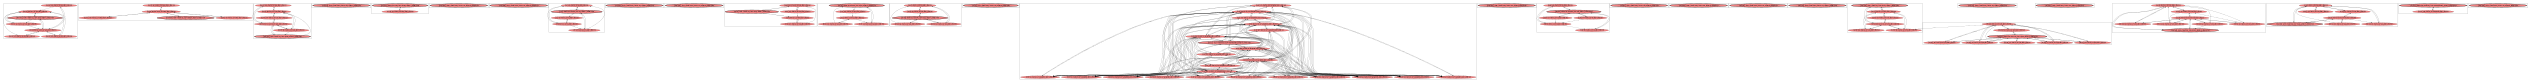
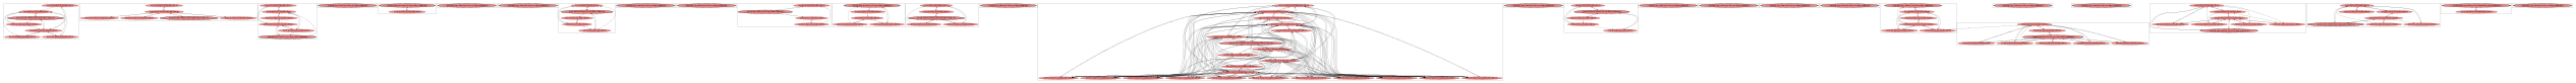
  digraph {
    fontname="Fira Sans"
    node [fillcolor=lightcoral fontname="Fira Sans" shape=ellipse style=filled]
    edge [fontname="Fira Sans"]
    n1 [label="[108/109]  %36 = load i32, i32* %j70, align 4, !dbg !1458"]
    n2 [label="[103/110]  store i32 0, i32* %j70, align 4, !dbg !1456"]
    n3 [label="[101/112]  store i32 %inc97, i32* %j70, align 4, !dbg !1493"]
    n4 [fontsize=20 label="[100/113]  %46 = load i32, i32* %j70, align 4, !dbg !1477" penwidth=3.0]
    n5 [label="[102/111]  %58 = load i32, i32* %j70, align 4, !dbg !1493"]
    n6 [label="[104/105]  %51 = load i32, i32* %j70, align 4, !dbg !1481"]
    n7 [label="[106/107]  %56 = load i32, i32* %j70, align 4, !dbg !1490"]
    n8 [label="[184/185]  %61 = load i32, i32* %expn, align 4, !dbg !1504"]
    n9 [label="[177/188]  store i32 %inc174, i32* %expn, align 4, !dbg !1612"]
    n10 [fontsize=20 label="[176/189]  %97 = load i32, i32* %expn, align 4, !dbg !1591" penwidth=3.0]
    n11 [label="[180/181]  %18 = load i32, i32* %expn, align 4, !dbg !1372"]
    n12 [label="[186/187]  %100 = load i32, i32* %expn, align 4, !dbg !1600"]
+   n13 [label="[182/183]  %102 = load i32, i32* %expn, align 4, !dbg !1612"]
    n14 [label="[166/173]  %90 = load i32, i32* %j138, align 4, !dbg !1575"]
    n15 [label="[167/172]  store i32 0, i32* %j138, align 4, !dbg !1557"]
    n16 [label="[165/174]  store i32 %inc159, i32* %j138, align 4, !dbg !1587"]
    n17 [fontsize=20 label="[164/175]  %96 = load i32, i32* %j138, align 4, !dbg !1587" penwidth=3.0]
    n18 [label="[170/171]  %85 = load i32, i32* %j138, align 4, !dbg !1559"]
    n19 [label="[168/169]  %94 = load i32, i32* %j138, align 4, !dbg !1579"]
    n20 [fontsize=20 label="[212/213]  %29 = load i32**, i32*** %b, align 8, !dbg !1431" penwidth=3.0]
    n21 [fontsize=20 label="[214/217]  store i32 %68, i32* %tmp, align 4, !dbg !1528" penwidth=3.0]
    n22 [label="[215/216]  %78 = load i32, i32* %tmp, align 4, !dbg !1538"]
    n23 [fontsize=20 label="[218/219]  %69 = load i32**, i32*** %c, align 8, !dbg !1529" penwidth=3.0]
    n24 [fontsize=20 label="[208/209]  %87 = load i32**, i32*** %c, align 8, !dbg !1572" penwidth=3.0]
    n25 [label="[1/8]  %20 = load i32, i32* %j, align 4, !dbg !1390"]
    n26 [fontsize=20 label="[0/9]  store i32 %inc41, i32* %j, align 4, !dbg !1402" penwidth=3.0]
    n27 [label="[2/7]  store i32 0, i32* %j, align 4, !dbg !1388"]
    n28 [label="[3/4]  %25 = load i32, i32* %j, align 4, !dbg !1402"]
    n29 [label="[5/6]  %24 = load i32, i32* %j, align 4, !dbg !1399"]
    n30 [fontsize=20 label="[222/223]  %74 = load i32**, i32*** %c, align 8, !dbg !1534" penwidth=3.0]
    n31 [fontsize=20 label="[230/231]  %53 = load i32**, i32*** %c, align 8, !dbg !1488" penwidth=3.0]
    n32 [label="[79/86]  store i32 %inc64, i32* %i46, align 4, !dbg !1441"]
-   n33 [label="[80/85]  %34 = load i32, i32* %i46, align 4, !dbg !1441"]
    n34 [fontsize=20 label="[78/87]  %30 = load i32, i32* %i46, align 4, !dbg !1432" penwidth=3.0]
    n35 [label="[82/83]  %27 = load i32, i32* %i46, align 4, !dbg !1415"]
    n36 [label="[81/84]  store i32 0, i32* %i46, align 4, !dbg !1413"]
    n37 [fontsize=20 label="[68/77]  store i32 %inc61, i32* %j50, align 4, !dbg !1436" penwidth=3.0]
    n38 [label="[69/76]  %32 = load i32, i32* %j50, align 4, !dbg !1433"]
    n39 [label="[73/74]  %33 = load i32, i32* %j50, align 4, !dbg !1436"]
    n40 [label="[71/72]  %28 = load i32, i32* %j50, align 4, !dbg !1424"]
    n41 [label="[70/75]  store i32 0, i32* %j50, align 4, !dbg !1422"]
    n42 [label="[60/65]  store i32 0, i32* %i28, align 4, !dbg !1379"]
    n43 [label="[59/66]  %19 = load i32, i32* %i28, align 4, !dbg !1381"]
    n44 [label="[63/64]  %22 = load i32, i32* %i28, align 4, !dbg !1398"]
    n45 [label="[61/62]  %26 = load i32, i32* %i28, align 4, !dbg !1407"]
    n46 [fontsize=20 label="[58/67]  store i32 %inc44, i32* %i28, align 4, !dbg !1407" penwidth=3.0]
    n47 [fontsize=20 label="[56/57]  %21 = load i32**, i32*** %a, align 8, !dbg !1397" penwidth=3.0]
    n48 [label="[28/29]  %55 = load i32*, i32** %arrayidx93, align 8, !dbg !1488"]
    n49 [label="[21/44]  store i32 %73, i32* %arrayidx125, align 4, !dbg !1537"]
    n50 [label="[15/50]  store i32 %rem55, i32* %arrayidx59, align 4, !dbg !1434"]
    n51 [label="[13/52]  store i32 %rem, i32* %arrayidx39, align 4, !dbg !1400"]
    n52 [label="[19/46]  store i32 %add, i32* %arrayidx95, align 4, !dbg !1491"]
    n53 [label="[11/54]  store i32 %mul, i32* %arrayidx88, align 4, !dbg !1482"]
    n54 [label="[17/48]  store i32 %78, i32* %arrayidx131, align 4, !dbg !1544"]
    n55 [label="[24/25]  %57 = load i32, i32* %arrayidx95, align 4, !dbg !1491"]
    n56 [label="[26/27]  %81 = load i32*, i32** %arrayidx127, align 8, !dbg !1539"]
    n57 [label="[20/45]  %31 = load i32*, i32** %arrayidx57, align 8, !dbg !1431"]
    n58 [label="[22/23]  %93 = load i32*, i32** %arrayidx152, align 8, !dbg !1576"]
    n59 [label="[32/33]  %66 = load i32*, i32** %arrayidx114, align 8, !dbg !1524"]
    n60 [label="[14/51]  %71 = load i32*, i32** %arrayidx118, align 8, !dbg !1529"]
    n61 [label="[36/37]  %40 = load i32*, i32** %arrayidx78, align 8, !dbg !1471"]
    n62 [label="[40/41]  %45 = load i32*, i32** %arrayidx82, align 8, !dbg !1475"]
    n63 [label="[34/35]  %50 = load i32*, i32** %arrayidx86, align 8, !dbg !1479"]
    n64 [label="[42/43]  %47 = load i32, i32* %arrayidx84, align 4, !dbg !1475"]
    n65 [label="[18/47]  %73 = load i32, i32* %arrayidx121, align 4, !dbg !1529"]
    n66 [label="[12/53]  %76 = load i32*, i32** %arrayidx123, align 8, !dbg !1534"]
    n67 [label="[38/39]  %42 = load i32, i32* %arrayidx80, align 4, !dbg !1471"]
    n68 [fontsize=20 label="[10/55]  %23 = load i32*, i32** %arrayidx37, align 8, !dbg !1397" penwidth=3.0]
    n69 [label="[30/31]  %89 = load i32*, i32** %arrayidx147, align 8, !dbg !1572"]
    n70 [label="[16/49]  %68 = load i32, i32* %arrayidx116, align 4, !dbg !1524"]
    n71 [fontsize=20 label="[226/227]  %79 = load i32**, i32*** %c, align 8, !dbg !1539" penwidth=3.0]
    n72 [label="[89/98]  %44 = load i32, i32* %k, align 4, !dbg !1476"]
    n73 [fontsize=20 label="[88/99]  store i32 %inc90, i32* %k, align 4, !dbg !1484" penwidth=3.0]
    n74 [label="[90/97]  store i32 0, i32* %k, align 4, !dbg !1465"]
    n75 [label="[91/92]  %52 = load i32, i32* %k, align 4, !dbg !1484"]
-   n76 [label="[95/96]  %41 = load i32, i32* %k, align 4, !dbg !1474"]
    n77 [label="[93/94]  %37 = load i32, i32* %k, align 4, !dbg !1467"]
    n78 [fontsize=20 label="[114/115]  %43 = load i32**, i32*** %b, align 8, !dbg !1475" penwidth=3.0]
    n79 [fontsize=20 label="[228/229]  %38 = load i32**, i32*** %a, align 8, !dbg !1471" penwidth=3.0]
    n80 [fontsize=20 label="[130/131]  %91 = load i32**, i32*** %c, align 8, !dbg !1576" penwidth=3.0]
    n81 [fontsize=20 label="[190/191]  %99 = load i32**, i32*** %c, align 8, !dbg !1594" penwidth=3.0]
    n82 [fontsize=20 label="[132/143]  %95 = load i32, i32* %i142, align 4, !dbg !1582" penwidth=3.0]
    n83 [label="[133/142]  store i32 0, i32* %i142, align 4, !dbg !1566"]
    n84 [label="[135/140]  store i32 %inc156, i32* %i142, align 4, !dbg !1582"]
    n85 [label="[134/141]  %92 = load i32, i32* %i142, align 4, !dbg !1577"]
    n86 [label="[136/137]  %86 = load i32, i32* %i142, align 4, !dbg !1568"]
    n87 [label="[138/139]  %88 = load i32, i32* %i142, align 4, !dbg !1574"]
    n88 [label="[194/205]  store i32 0, i32* %j109, align 4, !dbg !1518"]
    n89 [label="[197/198]  %72 = load i32, i32* %j109, align 4, !dbg !1531"]
    n90 [label="[193/206]  %63 = load i32, i32* %j109, align 4, !dbg !1520"]
    n91 [label="[203/204]  %82 = load i32, i32* %j109, align 4, !dbg !1541"]
    n92 [label="[201/202]  %67 = load i32, i32* %j109, align 4, !dbg !1527"]
    n93 [label="[195/196]  %77 = load i32, i32* %j109, align 4, !dbg !1536"]
    n94 [label="[199/200]  %83 = load i32, i32* %j109, align 4, !dbg !1546"]
    n95 [fontsize=20 label="[192/207]  store i32 %inc133, i32* %j109, align 4, !dbg !1546" penwidth=3.0]
    n96 [fontsize=20 label="[210/211]  %60 = load i32**, i32*** %c, align 8, !dbg !1502" penwidth=3.0]
    n97 [fontsize=20 label="[224/225]  %64 = load i32**, i32*** %c, align 8, !dbg !1524" penwidth=3.0]
    n98 [label="[149/162]  store i32 0, i32* %i105, align 4, !dbg !1509"]
    n99 [label="[152/153]  %84 = load i32, i32* %i105, align 4, !dbg !1551"]
    n100 [label="[158/159]  %80 = load i32, i32* %i105, align 4, !dbg !1540"]
    n101 [label="[154/155]  %65 = load i32, i32* %i105, align 4, !dbg !1526"]
    n102 [label="[156/157]  %75 = load i32, i32* %i105, align 4, !dbg !1535"]
    n103 [label="[150/161]  %62 = load i32, i32* %i105, align 4, !dbg !1511"]
    n104 [fontsize=20 label="[148/163]  %70 = load i32, i32* %i105, align 4, !dbg !1530" penwidth=3.0]
    n105 [label="[151/160]  store i32 %inc136, i32* %i105, align 4, !dbg !1551"]
    n106 [label="[117/128]  store i32 0, i32* %i66, align 4, !dbg !1447"]
    n107 [label="[122/123]  %35 = load i32, i32* %i66, align 4, !dbg !1449"]
    n108 [fontsize=20 label="[116/129]  %49 = load i32, i32* %i66, align 4, !dbg !1480" penwidth=3.0]
    n109 [label="[118/127]  %39 = load i32, i32* %i66, align 4, !dbg !1473"]
    n110 [label="[124/125]  %59 = load i32, i32* %i66, align 4, !dbg !1498"]
    n111 [label="[120/121]  %54 = load i32, i32* %i66, align 4, !dbg !1489"]
    n112 [label="[119/126]  store i32 %inc100, i32* %i66, align 4, !dbg !1498"]
    n113 [fontsize=20 label="[144/147]  store i32 %call102, i32* %arrayidx104, align 4, !dbg !1506" penwidth=3.0]
    n114 [label="[145/146]  %98 = load i32, i32* %arrayidx162, align 4, !dbg !1593"]
    n115 [fontsize=20 label="[220/221]  %48 = load i32**, i32*** %c, align 8, !dbg !1479" penwidth=3.0]
    subgraph cluster_1 {
      n1
      n2
      n3
      n4
      n5
      n6
      n7
    }
    subgraph cluster_2 {
      n8
      n9
      n10
      n11
      n12
+     n13
    }
    subgraph cluster_3 {
      n14
      n15
      n16
      n17
      n18
      n19
    }
    subgraph cluster_4 {
      n20
    }
    subgraph cluster_5 {
      n21
      n22
    }
    subgraph cluster_6 {
      n23
    }
    subgraph cluster_7 {
      n24
    }
    subgraph cluster_8 {
      n25
      n26
      n27
      n28
      n29
    }
    subgraph cluster_9 {
      n30
    }
    subgraph cluster_10 {
      n31
    }
    subgraph cluster_11 {
      n32
-     n33
      n34
      n35
      n36
    }
    subgraph cluster_12 {
      n37
      n38
      n39
      n40
      n41
    }
    subgraph cluster_13 {
      n42
      n43
      n44
      n45
      n46
    }
    subgraph cluster_14 {
      n47
    }
    subgraph cluster_15 {
      n48
      n49
      n50
      n51
      n52
      n53
      n54
      n55
      n56
      n57
      n58
      n59
      n60
      n61
      n62
      n63
      n64
      n65
      n66
      n67
      n68
      n69
      n70
    }
    subgraph cluster_16 {
      n71
    }
    subgraph cluster_17 {
      n72
      n73
      n74
      n75
-     n76
      n77
    }
    subgraph cluster_18 {
      n78
    }
    subgraph cluster_19 {
      n79
    }
    subgraph cluster_20 {
      n80
    }
    subgraph cluster_21 {
      n81
    }
    subgraph cluster_22 {
      n82
      n83
      n84
      n85
      n86
      n87
    }
    subgraph cluster_23 {
      n88
      n89
      n90
      n91
      n92
      n93
      n94
      n95
    }
    subgraph cluster_24 {
      n96
    }
    subgraph cluster_25 {
      n97
    }
    subgraph cluster_26 {
      n98
      n99
      n100
      n101
      n102
      n103
      n104
      n105
    }
    subgraph cluster_27 {
      n106
      n107
      n108
      n109
      n110
      n111
      n112
    }
    subgraph cluster_28 {
      n113
      n114
    }
    subgraph cluster_29 {
      n115
    }
    n1 -> n2
    n1 -> n3
    n2 -> n4
    n2 -> n5
    n2 -> n6
    n2 -> n7
    n3 -> n1
    n3 -> n4
    n3 -> n6
    n3 -> n7
    n4 -> n2
    n4 -> n3
    n4 -> n5
    n5 -> n2
    n5 -> n3
    n6 -> n3
    n7 -> n2
    n7 -> n3
    n8 -> n9
    n9 -> n8
    n9 -> n10
    n9 -> n11
    n9 -> n12
+   n9 -> n13
    n10 -> n9
    n11 -> n9
    n12 -> n9
+   n13 -> n9
    n14 -> n15
    n14 -> n16
    n15 -> n14
    n15 -> n18
    n15 -> n19
    n16 -> n14
    n16 -> n17
    n16 -> n18
    n16 -> n19
    n17 -> n15
    n17 -> n16
    n18 -> n15
    n18 -> n16
    n18 -> n17
    n19 -> n15
    n19 -> n16
    n21 -> n22
    n22 -> n21
    n25 -> n26
    n25 -> n27
    n26 -> n25
    n26 -> n28
    n26 -> n29
    n27 -> n25
    n27 -> n28
    n27 -> n29
    n28 -> n25
    n28 -> n26
    n29 -> n27
-   n32 -> n33
    n32 -> n34
-   n33 -> n32
-   n33 -> n36
    n34 -> n32
    n34 -> n36
    n35 -> n32
    n35 -> n36
    n36 -> n35
    n37 -> n39
    n37 -> n40
    n38 -> n37
    n38 -> n41
    n39 -> n37
    n40 -> n41
    n41 -> n38
    n41 -> n39
    n42 -> n43
    n42 -> n44
    n43 -> n42
    n43 -> n46
    n44 -> n42
    n44 -> n46
    n45 -> n42
    n45 -> n46
    n46 -> n43
    n46 -> n44
    n46 -> n45
    n48 -> n49
    n48 -> n50
    n48 -> n51
    n48 -> n52
    n48 -> n53
    n48 -> n54
    n49 -> n48
    n49 -> n55
    n49 -> n56
    n49 -> n57
    n49 -> n58
    n49 -> n59
    n49 -> n60
    n49 -> n61
    n49 -> n62
    n49 -> n63
    n49 -> n64
    n49 -> n65
    n49 -> n66
    n49 -> n67
    n49 -> n68
    n49 -> n69
    n49 -> n70
    n50 -> n48
    n50 -> n55
    n50 -> n56
    n50 -> n57
    n50 -> n58
    n50 -> n59
    n50 -> n60
    n50 -> n61
    n50 -> n62
    n50 -> n63
    n50 -> n64
    n50 -> n65
    n50 -> n66
    n50 -> n67
    n50 -> n68
    n50 -> n69
    n50 -> n70
    n51 -> n48
    n51 -> n55
    n51 -> n56
    n51 -> n57
    n51 -> n58
    n51 -> n59
    n51 -> n60
    n51 -> n61
    n51 -> n62
    n51 -> n63
    n51 -> n64
    n51 -> n65
    n51 -> n66
    n51 -> n67
    n51 -> n68
    n51 -> n69
    n51 -> n70
    n52 -> n48
    n52 -> n55
    n52 -> n56
    n52 -> n57
    n52 -> n58
    n52 -> n59
    n52 -> n60
    n52 -> n61
    n52 -> n62
    n52 -> n63
    n52 -> n64
    n52 -> n65
    n52 -> n66
    n52 -> n67
    n52 -> n68
    n52 -> n69
    n52 -> n70
    n53 -> n48
    n53 -> n55
    n53 -> n56
    n53 -> n57
    n53 -> n58
    n53 -> n59
    n53 -> n60
    n53 -> n61
    n53 -> n62
    n53 -> n63
    n53 -> n64
    n53 -> n65
    n53 -> n66
    n53 -> n67
    n53 -> n68
    n53 -> n69
    n53 -> n70
    n54 -> n48
    n54 -> n55
    n54 -> n56
    n54 -> n57
    n54 -> n58
    n54 -> n59
    n54 -> n60
    n54 -> n61
    n54 -> n62
    n54 -> n63
    n54 -> n64
    n54 -> n65
    n54 -> n66
    n54 -> n67
    n54 -> n68
    n54 -> n69
    n54 -> n70
    n55 -> n49
    n55 -> n50
    n55 -> n51
    n55 -> n52
    n55 -> n53
    n55 -> n54
    n56 -> n49
    n56 -> n50
    n56 -> n51
    n56 -> n52
    n56 -> n53
    n56 -> n54
    n57 -> n49
    n57 -> n50
    n57 -> n51
    n57 -> n52
    n57 -> n53
    n57 -> n54
    n58 -> n49
    n58 -> n50
    n58 -> n51
    n58 -> n52
    n58 -> n53
    n58 -> n54
    n59 -> n49
    n59 -> n50
    n59 -> n51
    n59 -> n52
    n59 -> n53
    n59 -> n54
    n60 -> n49
    n60 -> n50
    n60 -> n51
    n60 -> n52
    n60 -> n53
    n60 -> n54
    n61 -> n49
    n61 -> n50
    n61 -> n51
    n61 -> n52
    n61 -> n53
    n61 -> n54
    n62 -> n49
    n62 -> n50
    n62 -> n51
    n62 -> n52
    n62 -> n53
    n62 -> n54
    n63 -> n49
    n63 -> n50
    n63 -> n51
    n63 -> n52
    n63 -> n53
    n63 -> n54
    n64 -> n49
    n64 -> n50
    n64 -> n51
    n64 -> n52
    n64 -> n53
    n64 -> n54
    n65 -> n49
    n65 -> n50
    n65 -> n51
    n65 -> n52
    n65 -> n53
    n65 -> n54
    n66 -> n49
    n66 -> n50
    n66 -> n51
    n66 -> n52
    n66 -> n53
    n66 -> n54
    n67 -> n49
    n67 -> n50
    n67 -> n51
    n67 -> n52
    n67 -> n53
    n67 -> n54
    n68 -> n49
    n68 -> n50
    n68 -> n51
    n68 -> n52
    n68 -> n53
    n68 -> n54
    n69 -> n49
    n69 -> n50
    n69 -> n51
    n69 -> n52
    n69 -> n53
    n69 -> n54
    n70 -> n49
    n70 -> n50
    n70 -> n51
    n70 -> n52
    n70 -> n53
    n70 -> n54
    n72 -> n73
    n72 -> n74
    n73 -> n72
    n73 -> n75
-   n73 -> n76
    n73 -> n77
    n74 -> n72
    n74 -> n75
    n75 -> n73
-   n76 -> n73
-   n76 -> n74
    n77 -> n73
    n77 -> n74
    n82 -> n83
    n82 -> n84
    n83 -> n82
    n83 -> n85
    n83 -> n86
    n83 -> n87
    n84 -> n82
    n84 -> n85
    n84 -> n86
    n84 -> n87
    n85 -> n83
    n85 -> n84
    n86 -> n83
    n86 -> n84
    n87 -> n83
    n87 -> n84
    n88 -> n85
    n88 -> n90
    n88 -> n91
    n88 -> n92
    n88 -> n93
    n88 -> n94
    n89 -> n88
    n89 -> n95
    n90 -> n88
    n90 -> n95
    n91 -> n88
    n91 -> n95
    n92 -> n88
    n92 -> n95
    n93 -> n88
    n93 -> n95
    n94 -> n88
    n94 -> n95
    n95 -> n89
    n95 -> n90
    n95 -> n91
    n95 -> n92
    n95 -> n93
    n95 -> n94
    n98 -> n99
    n98 -> n100
    n98 -> n102
    n98 -> n103
    n98 -> n104
    n99 -> n98
    n99 -> n101
    n99 -> n105
    n100 -> n98
    n100 -> n105
    n101 -> n98
    n101 -> n105
    n102 -> n99
    n102 -> n105
    n103 -> n104
    n103 -> n105
    n104 -> n98
    n104 -> n105
    n105 -> n99
    n105 -> n100
    n105 -> n101
    n105 -> n102
    n105 -> n103
    n105 -> n104
    n106 -> n107
    n106 -> n108
    n106 -> n109
    n106 -> n111
    n107 -> n106
    n107 -> n112
    n108 -> n106
    n108 -> n112
    n109 -> n106
    n110 -> n106
    n110 -> n112
    n111 -> n106
    n112 -> n107
    n112 -> n108
    n112 -> n110
    n112 -> n111
    n113 -> n114
    n114 -> n113
  }
